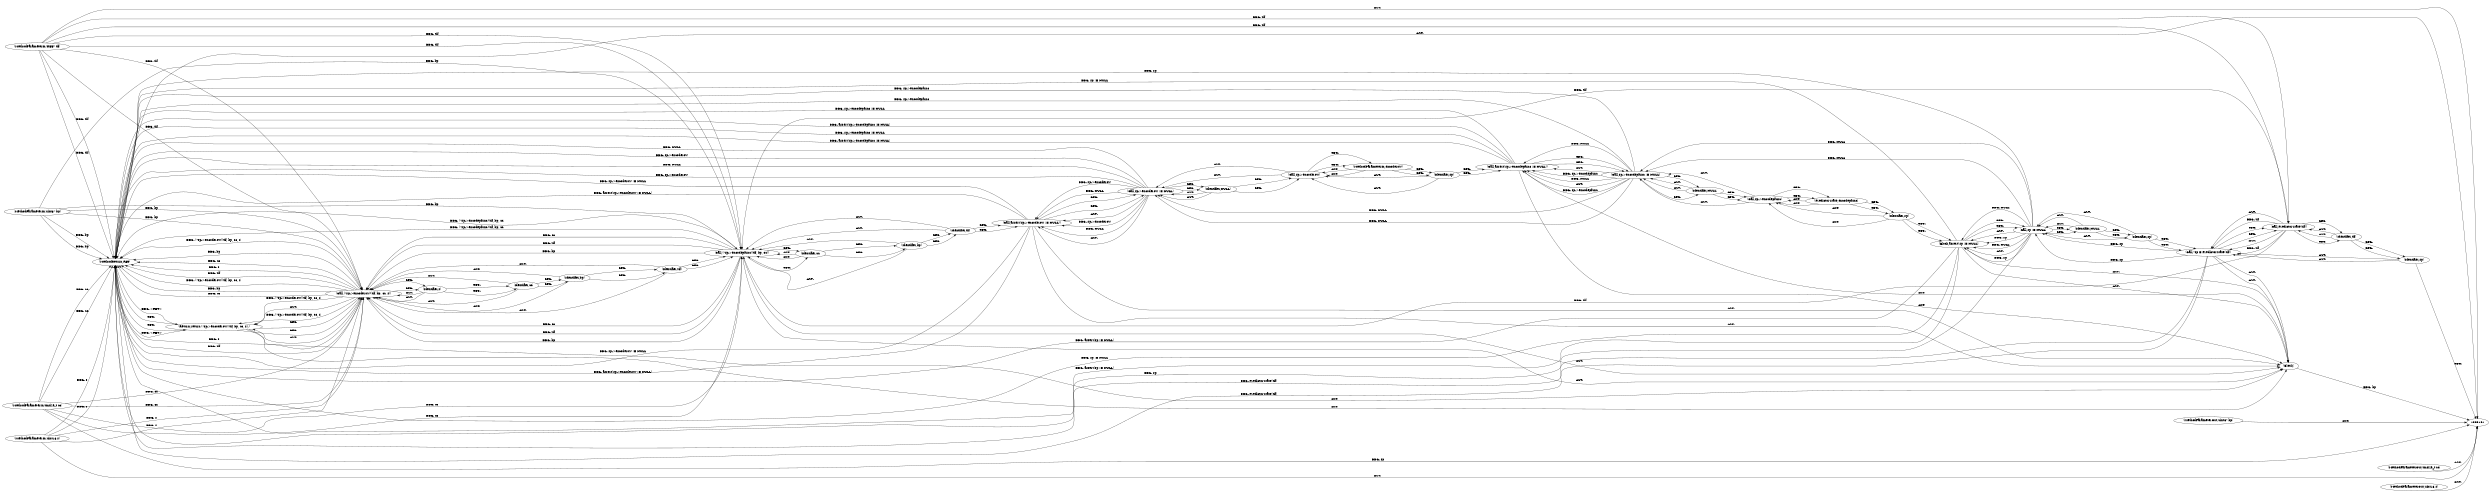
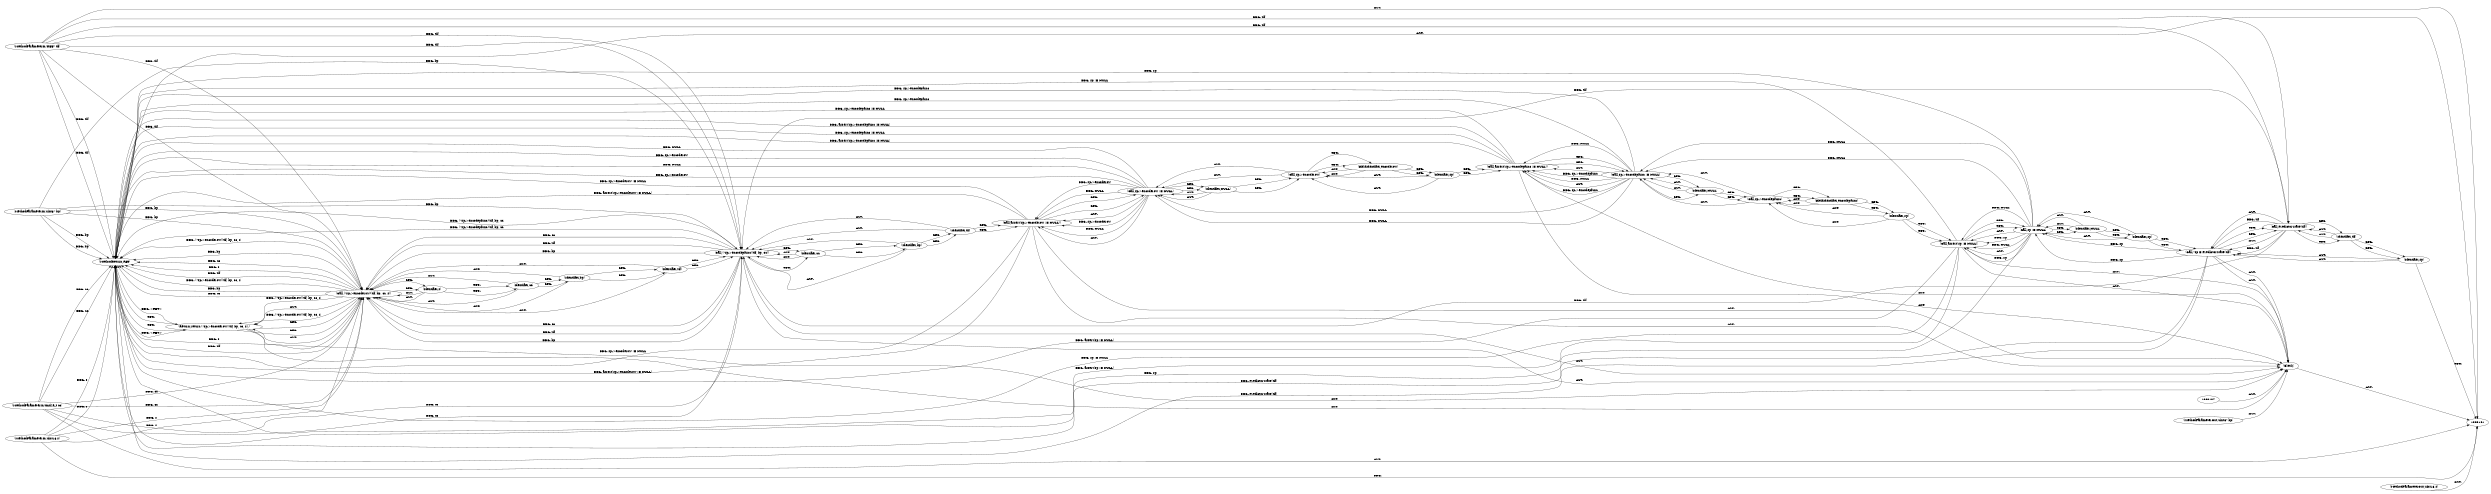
  digraph {
    rankdir=LR
    n1 [label="(MethodReturn,RET)"]
    n2 [label="(Return,return (*sp->encoderow)(tif, bp, cc, s);)"]
    1000101
    n4 [label="(Call,(*sp->encoderow)(tif, bp, cc, s))"]
    n5 [label="(Block,)"]
    n6 [label="(MethodParameterIn,TIFF* tif)"]
    n7 [label="(Call,(*sp->encodepfunc)(tif, bp, cc))"]
    n8 [label="(Call,PredictorState(tif))"]
    n9 [label="(Identifier,cc)"]
    n10 [label="(Identifier,s)"]
    n11 [label="(Call,*sp = PredictorState(tif))"]
    n12 [label="(Identifier,tif)"]
    n13 [label="(MethodParameterIn,uint8* bp)"]
    n14 [label="(MethodParameterOut,uint8* bp)"]
    n15 [label="(MethodParameterIn,tmsize_t cc)"]
-   n16 [label="(MethodParameterOut,tmsize_t cc)"]
    n17 [label="(MethodParameterIn,uint16 s)"]
    n18 [label="(MethodParameterOut,uint16 s)"]
    n19 [label="(Identifier,bp)"]
    n20 [label="(Identifier,tif)"]
    n21 [label="(Call,assert(sp->encoderow != NULL))"]
    n22 [label="(Call,sp->encoderow != NULL)"]
    n23 [label="(Identifier,tif)"]
    n24 [label="(Identifier,bp)"]
    n25 [label="(Identifier,cc)"]
    n26 [label="(Call,sp != NULL)"]
-   n27 [label="(Block,assert(sp != NULL))"]
+   n27 [label="(Call,assert(sp != NULL))"]
    n28 [label="(Identifier,NULL)"]
    n29 [label="(Call,sp->encodepfunc != NULL)"]
    n30 [label="(Identifier,sp)"]
    n31 [label="(Identifier,sp)"]
    n32 [label="(Call,assert(sp->encodepfunc != NULL))"]
    n33 [label="(Identifier,NULL)"]
-   n34 [label="(PredictorState,encodepfunc)"]
+   n34 [label="(FieldIdentifier,encodepfunc)"]
    n35 [label="(Call,sp->encodepfunc)"]
    n36 [label="(Identifier,sp)"]
    n37 [label="(Identifier,NULL)"]
-   n38 [label="(MethodParameterIn,encoderow)"]
+   n38 [label="(FieldIdentifier,encoderow)"]
    n39 [label="(Call,sp->encoderow)"]
    n40 [label="(Identifier,sp)"]
+   1000107
    n1 -> n2 [label="CFG: "]
    n1 -> n2 [label="CFG: "]
    n1 -> 1000101 [label="AST: "]
    n2 -> n1 [label="DDG: <RET>"]
    n2 -> n1 [label="DDG: <RET>"]
    n2 -> n4 [label="CFG: "]
    n2 -> n4 [label="CFG: "]
    n2 -> n5 [label="AST: "]
    n2 -> n5 [label="AST: "]
    n4 -> n1 [label="DDG: s"]
    n4 -> n1 [label="DDG: tif"]
    n4 -> n1 [label="DDG: (*sp->encoderow)(tif, bp, cc, s)"]
    n4 -> n1 [label="DDG: bp"]
    n4 -> n1 [label="DDG: cc"]
    n4 -> n1 [label="DDG: s"]
    n4 -> n1 [label="DDG: tif"]
    n4 -> n1 [label="DDG: (*sp->encoderow)(tif, bp, cc, s)"]
    n4 -> n1 [label="DDG: bp"]
    n4 -> n1 [label="DDG: cc"]
    n4 -> n2 [label="AST: "]
    n4 -> n2 [label="DDG: (*sp->encoderow)(tif, bp, cc, s)"]
    n4 -> n2 [label="AST: "]
    n4 -> n2 [label="DDG: (*sp->encoderow)(tif, bp, cc, s)"]
    n4 -> n10 [label="CFG: "]
    n4 -> n10 [label="CFG: "]
-   n5 -> 1000101 [label="DDG: bp"]
+   n5 -> 1000101 [label="AST: "]
    n6 -> n1 [label="DDG: tif"]
    n6 -> n1 [label="DDG: tif"]
    n6 -> 1000101 [label="AST: "]
    n6 -> n4 [label="DDG: tif"]
    n6 -> n4 [label="DDG: tif"]
    n6 -> n7 [label="DDG: tif"]
    n6 -> n7 [label="DDG: tif"]
    n6 -> n8 [label="DDG: tif"]
    n6 -> n8 [label="DDG: tif"]
    n7 -> n1 [label="DDG: (*sp->encodepfunc)(tif, bp, cc)"]
    n7 -> n1 [label="DDG: (*sp->encodepfunc)(tif, bp, cc)"]
    n7 -> n4 [label="DDG: tif"]
    n7 -> n4 [label="DDG: bp"]
    n7 -> n4 [label="DDG: cc"]
    n7 -> n4 [label="DDG: tif"]
    n7 -> n4 [label="DDG: bp"]
    n7 -> n4 [label="DDG: cc"]
    n7 -> n5 [label="AST: "]
    n7 -> n5 [label="AST: "]
    n7 -> n9 [label="CFG: "]
    n7 -> n9 [label="CFG: "]
    n8 -> n7 [label="DDG: tif"]
    n8 -> n7 [label="DDG: tif"]
    n8 -> n11 [label="AST: "]
    n8 -> n11 [label="DDG: tif"]
    n8 -> n11 [label="AST: "]
    n8 -> n11 [label="DDG: tif"]
    n8 -> n12 [label="CFG: "]
    n8 -> n12 [label="CFG: "]
    n9 -> n7 [label="AST: "]
    n9 -> n7 [label="AST: "]
    n9 -> n19 [label="CFG: "]
    n9 -> n19 [label="CFG: "]
    n10 -> n4 [label="AST: "]
    n10 -> n4 [label="AST: "]
    n10 -> n25 [label="CFG: "]
    n10 -> n25 [label="CFG: "]
    n11 -> n1 [label="DDG: PredictorState(tif)"]
    n11 -> n1 [label="DDG: PredictorState(tif)"]
    n11 -> n5 [label="AST: "]
    n11 -> n5 [label="AST: "]
    n11 -> n8 [label="CFG: "]
    n11 -> n8 [label="CFG: "]
    n11 -> n26 [label="DDG: sp"]
    n11 -> n26 [label="DDG: sp"]
    n12 -> n8 [label="AST: "]
    n12 -> n8 [label="AST: "]
    n12 -> n30 [label="CFG: "]
    n12 -> n30 [label="CFG: "]
    n13 -> n1 [label="DDG: bp"]
    n13 -> n1 [label="DDG: bp"]
    n13 -> n4 [label="DDG: bp"]
    n13 -> n4 [label="DDG: bp"]
    n13 -> n7 [label="DDG: bp"]
    n13 -> n7 [label="DDG: bp"]
-   n14 -> 1000101 [label="AST: "]
+   n14 -> n5 [label="AST: "]
    n15 -> n1 [label="DDG: cc"]
    n15 -> n1 [label="DDG: cc"]
-   n15 -> 1000101 [label="DDG: sp"]
+   n15 -> 1000101 [label="AST: "]
    n15 -> n4 [label="DDG: cc"]
    n15 -> n4 [label="DDG: cc"]
    n15 -> n7 [label="DDG: cc"]
    n15 -> n7 [label="DDG: cc"]
-   n16 -> 1000101 [label="AST: "]
    n17 -> n1 [label="DDG: s"]
    n17 -> n1 [label="DDG: s"]
-   n17 -> 1000101 [label="AST: "]
+   n17 -> 1000101 [label="DDG: "]
    n17 -> n4 [label="DDG: s"]
    n17 -> n4 [label="DDG: s"]
    n18 -> 1000101 [label="AST: "]
    n19 -> n7 [label="AST: "]
    n19 -> n7 [label="AST: "]
    n19 -> n20 [label="CFG: "]
    n19 -> n20 [label="CFG: "]
    n20 -> n7 [label="AST: "]
    n20 -> n7 [label="AST: "]
    n20 -> n21 [label="CFG: "]
    n20 -> n21 [label="CFG: "]
    n21 -> n1 [label="DDG: sp->encoderow != NULL"]
    n21 -> n1 [label="DDG: assert(sp->encoderow != NULL)"]
    n21 -> n1 [label="DDG: sp->encoderow != NULL"]
    n21 -> n1 [label="DDG: assert(sp->encoderow != NULL)"]
    n21 -> n5 [label="AST: "]
    n21 -> n5 [label="AST: "]
    n21 -> n22 [label="CFG: "]
    n21 -> n22 [label="CFG: "]
    n22 -> n1 [label="DDG: NULL"]
    n22 -> n1 [label="DDG: sp->encoderow"]
    n22 -> n1 [label="DDG: NULL"]
    n22 -> n1 [label="DDG: sp->encoderow"]
    n22 -> n21 [label="AST: "]
    n22 -> n21 [label="DDG: sp->encoderow"]
    n22 -> n21 [label="DDG: NULL"]
    n22 -> n21 [label="AST: "]
    n22 -> n21 [label="DDG: sp->encoderow"]
    n22 -> n21 [label="DDG: NULL"]
    n22 -> n37 [label="CFG: "]
    n22 -> n37 [label="CFG: "]
    n23 -> n4 [label="AST: "]
    n23 -> n4 [label="AST: "]
    n23 -> n7 [label="CFG: "]
    n23 -> n7 [label="CFG: "]
    n24 -> n4 [label="AST: "]
    n24 -> n4 [label="AST: "]
    n24 -> n23 [label="CFG: "]
    n24 -> n23 [label="CFG: "]
    n25 -> n4 [label="AST: "]
    n25 -> n4 [label="AST: "]
    n25 -> n24 [label="CFG: "]
    n25 -> n24 [label="CFG: "]
    n26 -> n1 [label="DDG: sp"]
    n26 -> n1 [label="DDG: sp"]
    n26 -> n27 [label="AST: "]
    n26 -> n27 [label="DDG: sp"]
    n26 -> n27 [label="DDG: NULL"]
    n26 -> n27 [label="AST: "]
    n26 -> n27 [label="DDG: sp"]
    n26 -> n27 [label="DDG: NULL"]
    n26 -> n28 [label="CFG: "]
    n26 -> n28 [label="CFG: "]
    n26 -> n29 [label="DDG: NULL"]
    n26 -> n29 [label="DDG: NULL"]
    n27 -> n1 [label="DDG: assert(sp != NULL)"]
    n27 -> n1 [label="DDG: sp != NULL"]
    n27 -> n1 [label="DDG: assert(sp != NULL)"]
    n27 -> n1 [label="DDG: sp != NULL"]
    n27 -> n5 [label="AST: "]
    n27 -> n5 [label="AST: "]
    n27 -> n26 [label="CFG: "]
    n27 -> n26 [label="CFG: "]
    n28 -> n26 [label="AST: "]
    n28 -> n26 [label="AST: "]
    n28 -> n31 [label="CFG: "]
    n28 -> n31 [label="CFG: "]
    n29 -> n1 [label="DDG: sp->encodepfunc"]
    n29 -> n1 [label="DDG: sp->encodepfunc"]
    n29 -> n22 [label="DDG: NULL"]
    n29 -> n22 [label="DDG: NULL"]
    n29 -> n32 [label="AST: "]
    n29 -> n32 [label="DDG: sp->encodepfunc"]
    n29 -> n32 [label="DDG: NULL"]
    n29 -> n32 [label="AST: "]
    n29 -> n32 [label="DDG: sp->encodepfunc"]
    n29 -> n32 [label="DDG: NULL"]
    n29 -> n33 [label="CFG: "]
    n29 -> n33 [label="CFG: "]
    n30 -> 1000101 [label="CFG: "]
    n30 -> n11 [label="AST: "]
    n30 -> n11 [label="AST: "]
    n31 -> n11 [label="CFG: "]
    n31 -> n11 [label="CFG: "]
    n31 -> n26 [label="AST: "]
    n31 -> n26 [label="AST: "]
    n32 -> n1 [label="DDG: sp->encodepfunc != NULL"]
    n32 -> n1 [label="DDG: assert(sp->encodepfunc != NULL)"]
    n32 -> n1 [label="DDG: sp->encodepfunc != NULL"]
    n32 -> n1 [label="DDG: assert(sp->encodepfunc != NULL)"]
    n32 -> n5 [label="AST: "]
    n32 -> n5 [label="AST: "]
    n32 -> n29 [label="CFG: "]
    n32 -> n29 [label="CFG: "]
    n33 -> n29 [label="AST: "]
    n33 -> n29 [label="AST: "]
    n33 -> n35 [label="CFG: "]
    n33 -> n35 [label="CFG: "]
    n34 -> n35 [label="AST: "]
    n34 -> n35 [label="AST: "]
    n34 -> n36 [label="CFG: "]
    n34 -> n36 [label="CFG: "]
    n35 -> n29 [label="AST: "]
    n35 -> n29 [label="AST: "]
    n35 -> n34 [label="CFG: "]
    n35 -> n34 [label="CFG: "]
    n36 -> n27 [label="CFG: "]
    n36 -> n27 [label="CFG: "]
    n36 -> n35 [label="AST: "]
    n36 -> n35 [label="AST: "]
    n37 -> n22 [label="AST: "]
    n37 -> n22 [label="AST: "]
    n37 -> n39 [label="CFG: "]
    n37 -> n39 [label="CFG: "]
    n38 -> n39 [label="AST: "]
    n38 -> n39 [label="AST: "]
    n38 -> n40 [label="CFG: "]
    n38 -> n40 [label="CFG: "]
    n39 -> n22 [label="AST: "]
    n39 -> n22 [label="AST: "]
    n39 -> n38 [label="CFG: "]
    n39 -> n38 [label="CFG: "]
    n40 -> n32 [label="CFG: "]
    n40 -> n32 [label="CFG: "]
    n40 -> n39 [label="AST: "]
    n40 -> n39 [label="AST: "]
+   1000107 -> n5 [label="AST: "]
  }
